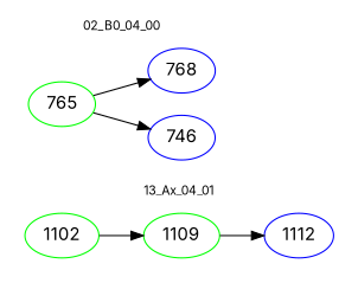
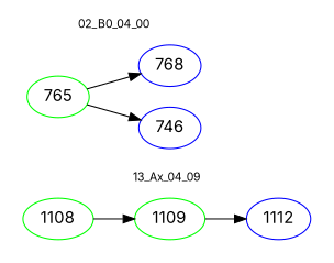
  digraph {
    fontname=Inter
    rankdir=LR
    node [color=green fontname=Inter]
    edge [color=black fontname=Inter]
    n1 [label=1109]
-   n2 [label=1102]
+   n2 [label=1108]
    n3 [color=blue label=1112]
    n4 [label=765]
    n5 [color=blue label=746]
    n6 [color=blue label=768]
    subgraph cluster_1 {
      color=white
      fontsize=10
-     label="13_Ax_04_01"
+     label="13_Ax_04_09"
      n1
      n2
      n3
    }
    subgraph cluster_2 {
      color=white
      fontsize=10
      label="02_B0_04_00"
      n4
      n5
      n6
    }
    n1 -> n3
    n2 -> n1
    n4 -> n5
    n4 -> n6
  }
